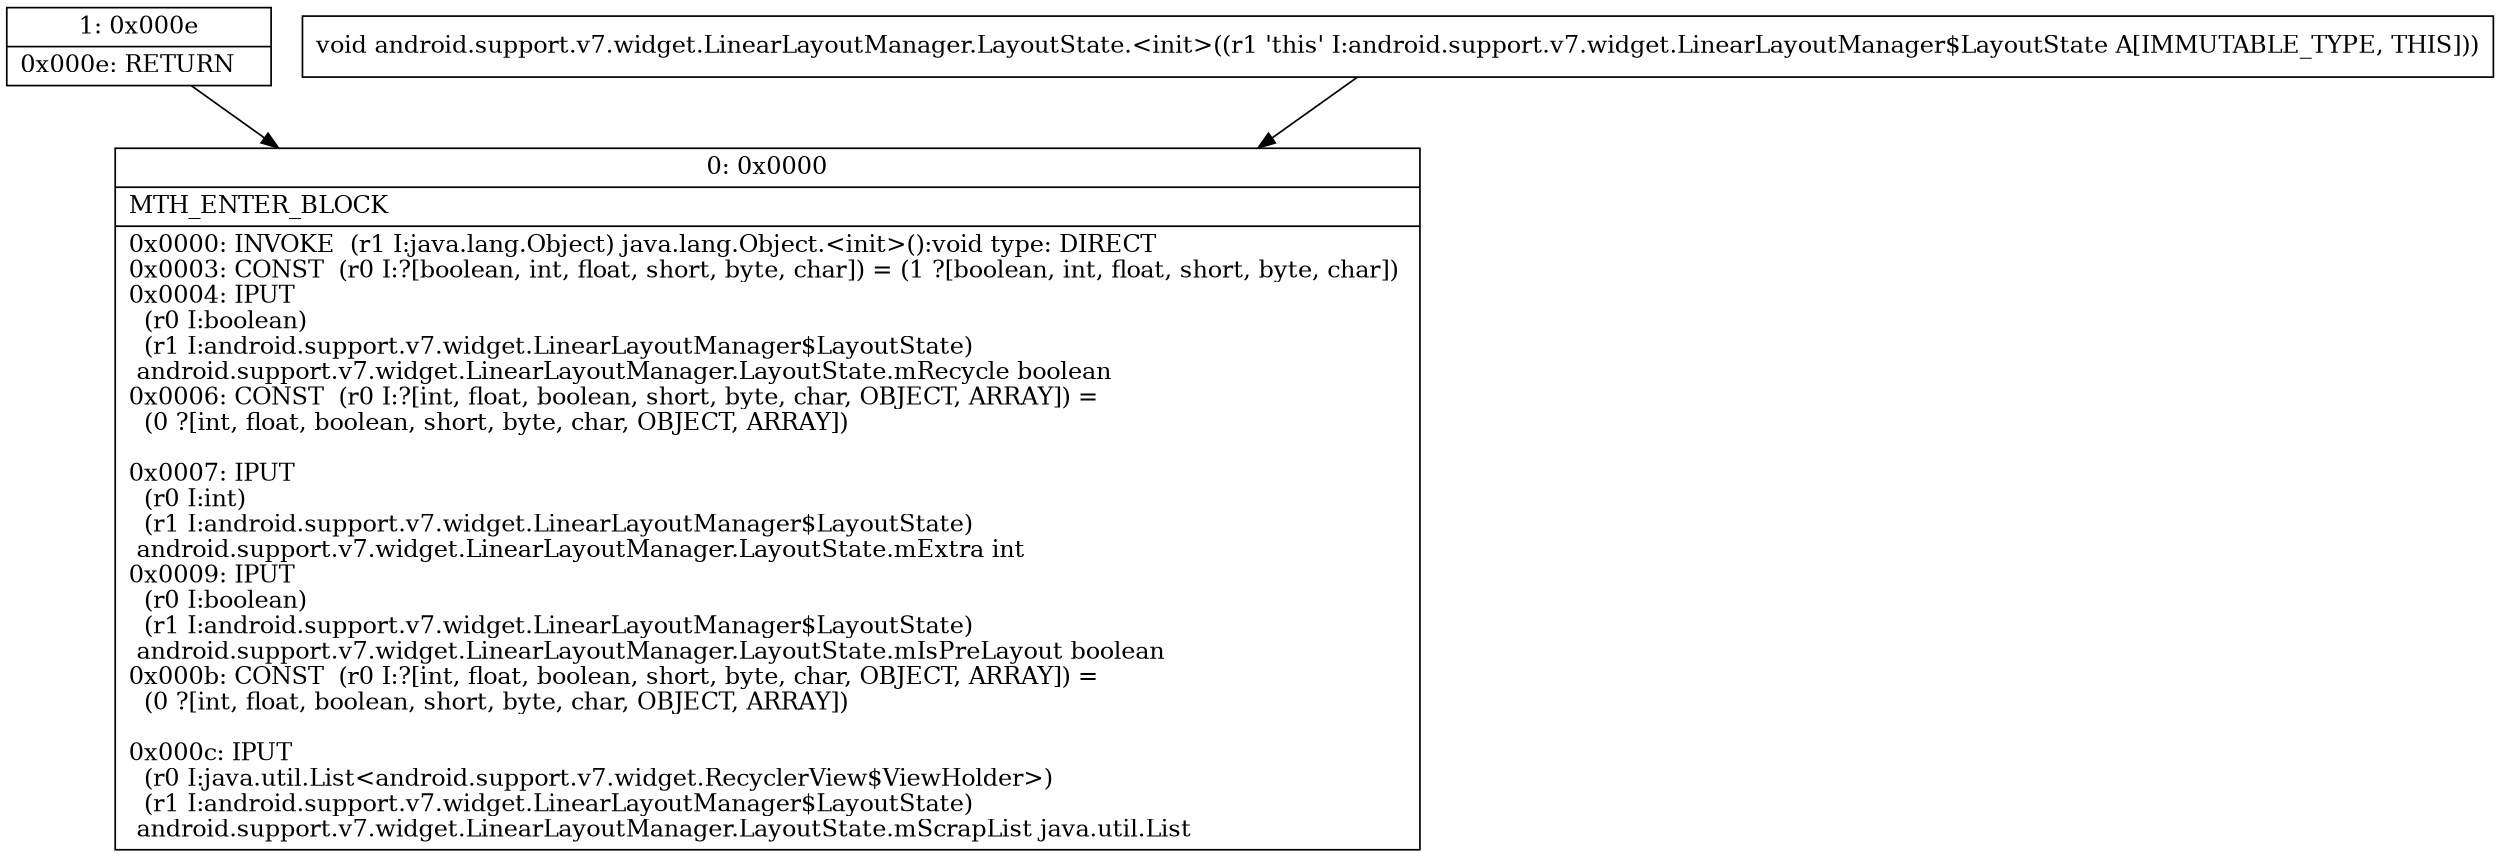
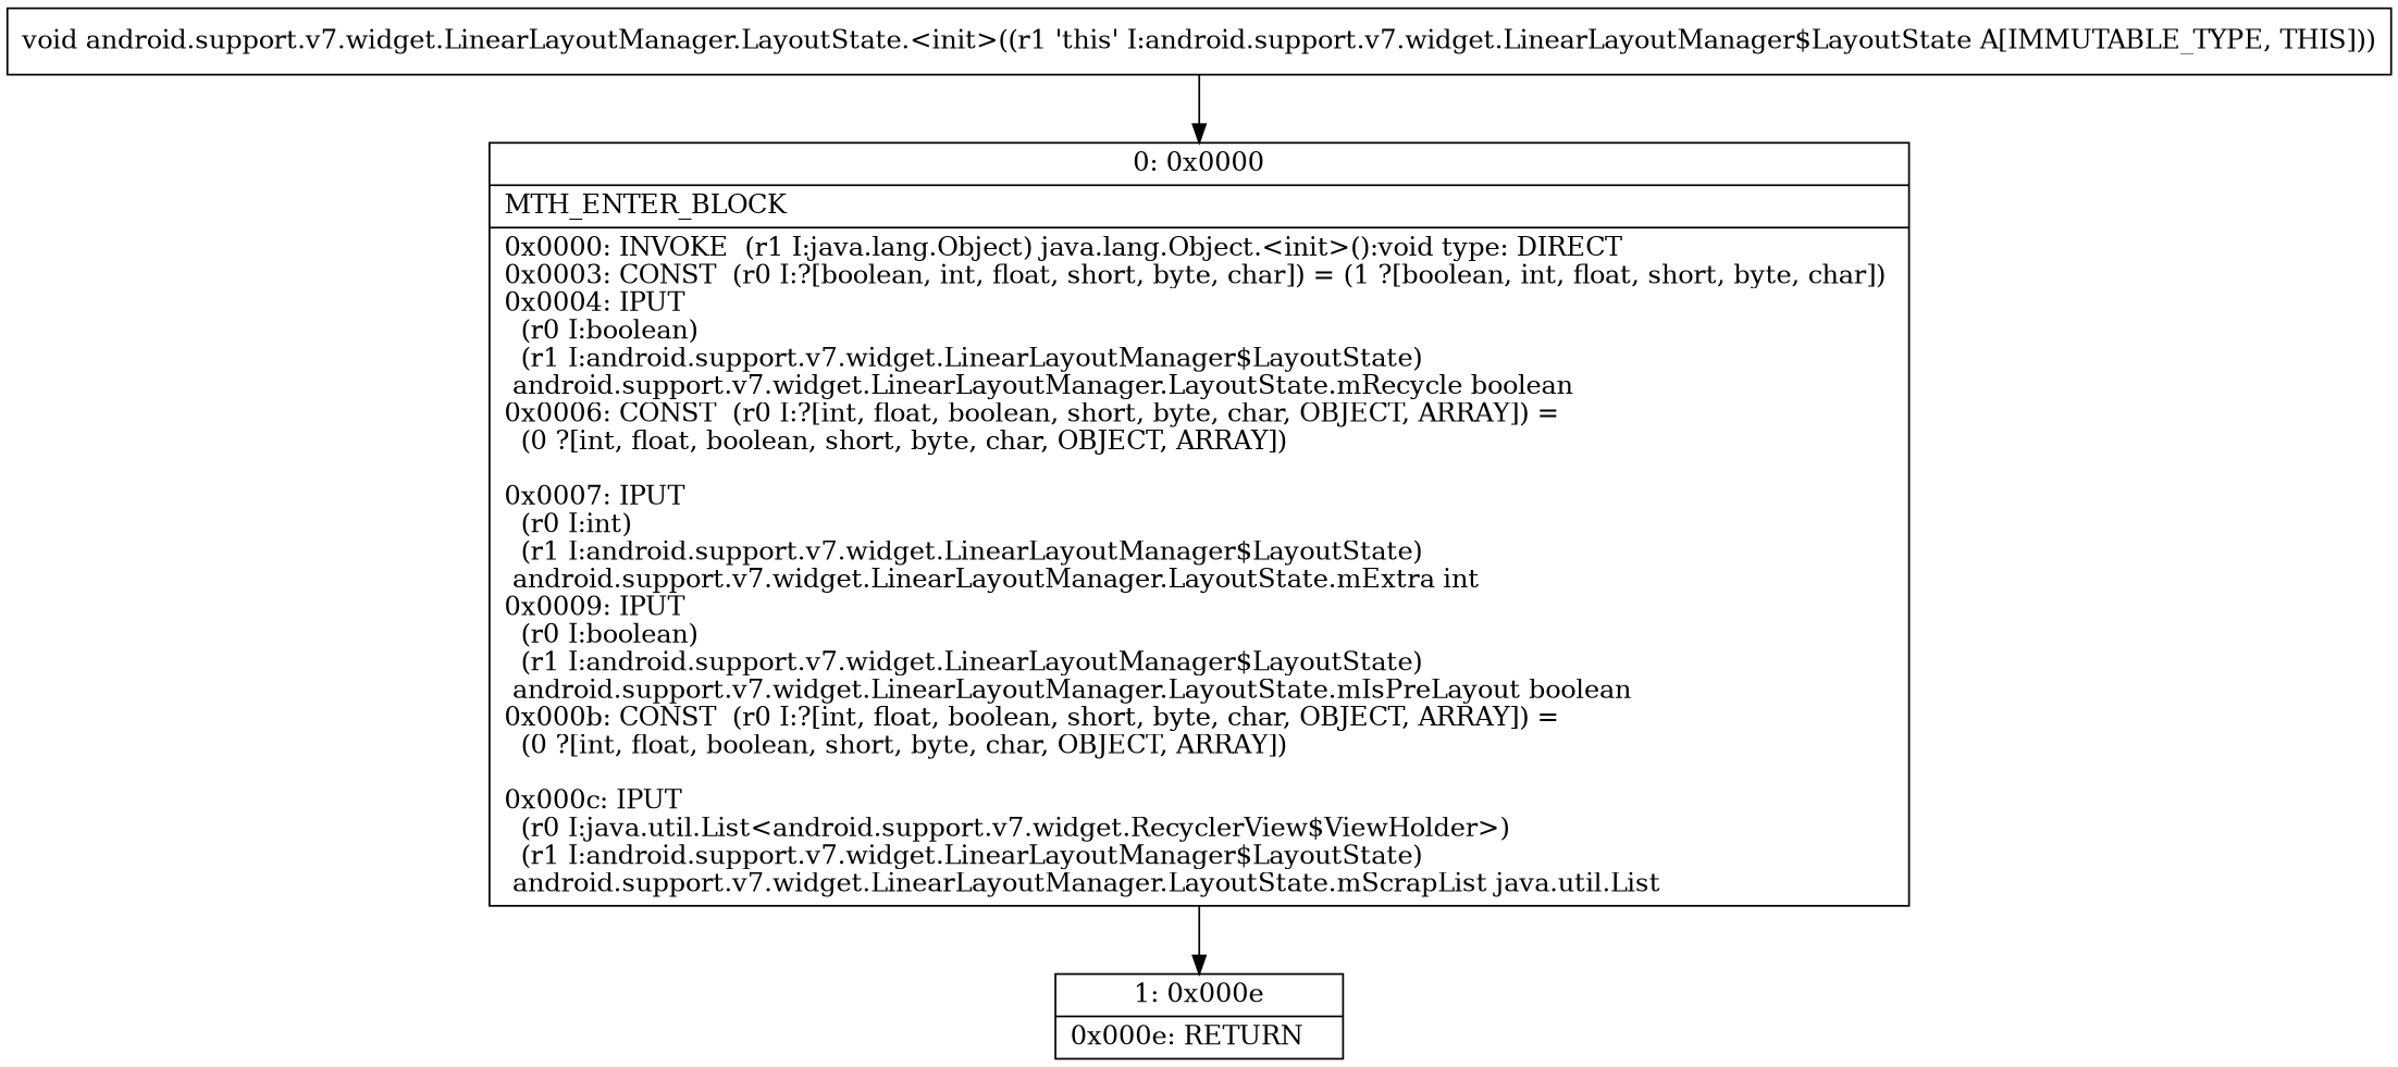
  digraph {
    node [shape=record]
    n1 [label="{0\:\ 0x0000|MTH_ENTER_BLOCK\l|0x0000: INVOKE  (r1 I:java.lang.Object) java.lang.Object.\<init\>():void type: DIRECT \l0x0003: CONST  (r0 I:?[boolean, int, float, short, byte, char]) = (1 ?[boolean, int, float, short, byte, char]) \l0x0004: IPUT  \l  (r0 I:boolean)\l  (r1 I:android.support.v7.widget.LinearLayoutManager$LayoutState)\l android.support.v7.widget.LinearLayoutManager.LayoutState.mRecycle boolean \l0x0006: CONST  (r0 I:?[int, float, boolean, short, byte, char, OBJECT, ARRAY]) = \l  (0 ?[int, float, boolean, short, byte, char, OBJECT, ARRAY])\l \l0x0007: IPUT  \l  (r0 I:int)\l  (r1 I:android.support.v7.widget.LinearLayoutManager$LayoutState)\l android.support.v7.widget.LinearLayoutManager.LayoutState.mExtra int \l0x0009: IPUT  \l  (r0 I:boolean)\l  (r1 I:android.support.v7.widget.LinearLayoutManager$LayoutState)\l android.support.v7.widget.LinearLayoutManager.LayoutState.mIsPreLayout boolean \l0x000b: CONST  (r0 I:?[int, float, boolean, short, byte, char, OBJECT, ARRAY]) = \l  (0 ?[int, float, boolean, short, byte, char, OBJECT, ARRAY])\l \l0x000c: IPUT  \l  (r0 I:java.util.List\<android.support.v7.widget.RecyclerView$ViewHolder\>)\l  (r1 I:android.support.v7.widget.LinearLayoutManager$LayoutState)\l android.support.v7.widget.LinearLayoutManager.LayoutState.mScrapList java.util.List \l}"]
    n2 [label="{1\:\ 0x000e|0x000e: RETURN   \l}"]
    n3 [label="{void android.support.v7.widget.LinearLayoutManager.LayoutState.\<init\>((r1 'this' I:android.support.v7.widget.LinearLayoutManager$LayoutState A[IMMUTABLE_TYPE, THIS])) }"]
-   n2 -> n1
+   n1 -> n2
    n3 -> n1
  }
